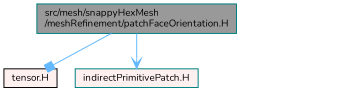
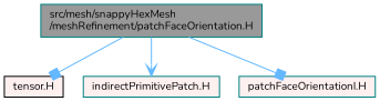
  digraph {
    fontname=Nunito
    node [color=teal fillcolor="#FFF0F0" fontname=Nunito fontsize=10 shape=box style=filled]
    edge [color=steelblue1 fontname=Nunito fontsize=10 labelfontname=Helvetica labelfontsize=10 style=solid arrowhead=box]
    n1 [fillcolor=grey60 fontcolor=black height=0.2 label="src/mesh/snappyHexMesh\l/meshRefinement/patchFaceOrientation.H" width=0.4]
    n2 [color=black height=0.2 label="tensor.H" width=0.4]
    n3 [height=0.2 label="indirectPrimitivePatch.H" width=0.4]
+   n4 [height=0.2 label="patchFaceOrientationI.H" width=0.4]
    n1 -> n2
    n1 -> n3 [arrowhead=vee]
+   n1 -> n4
  }
